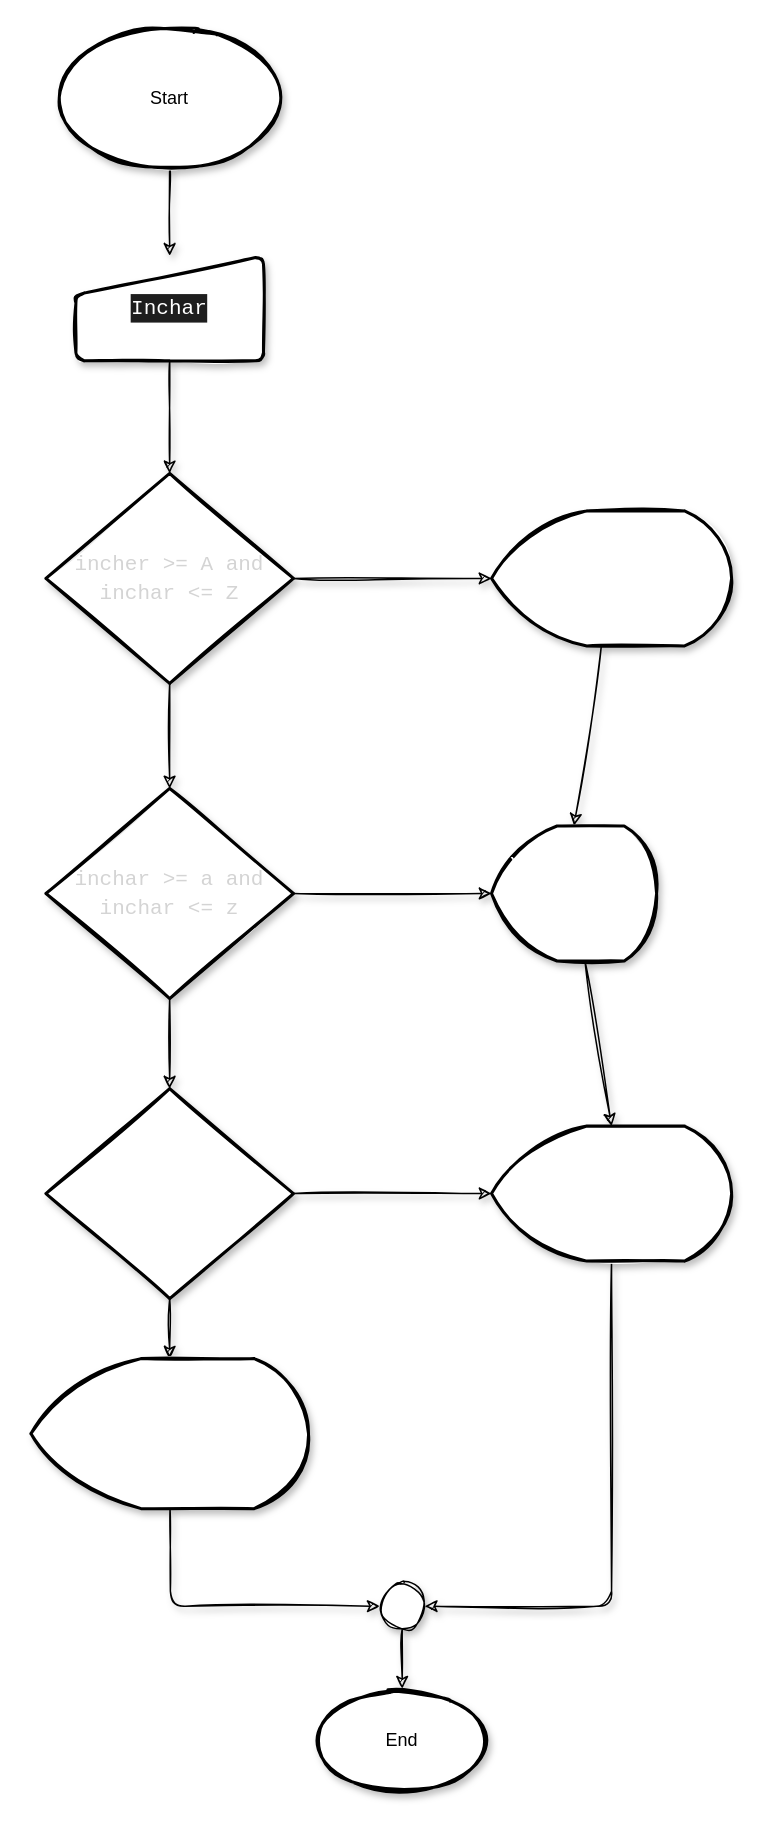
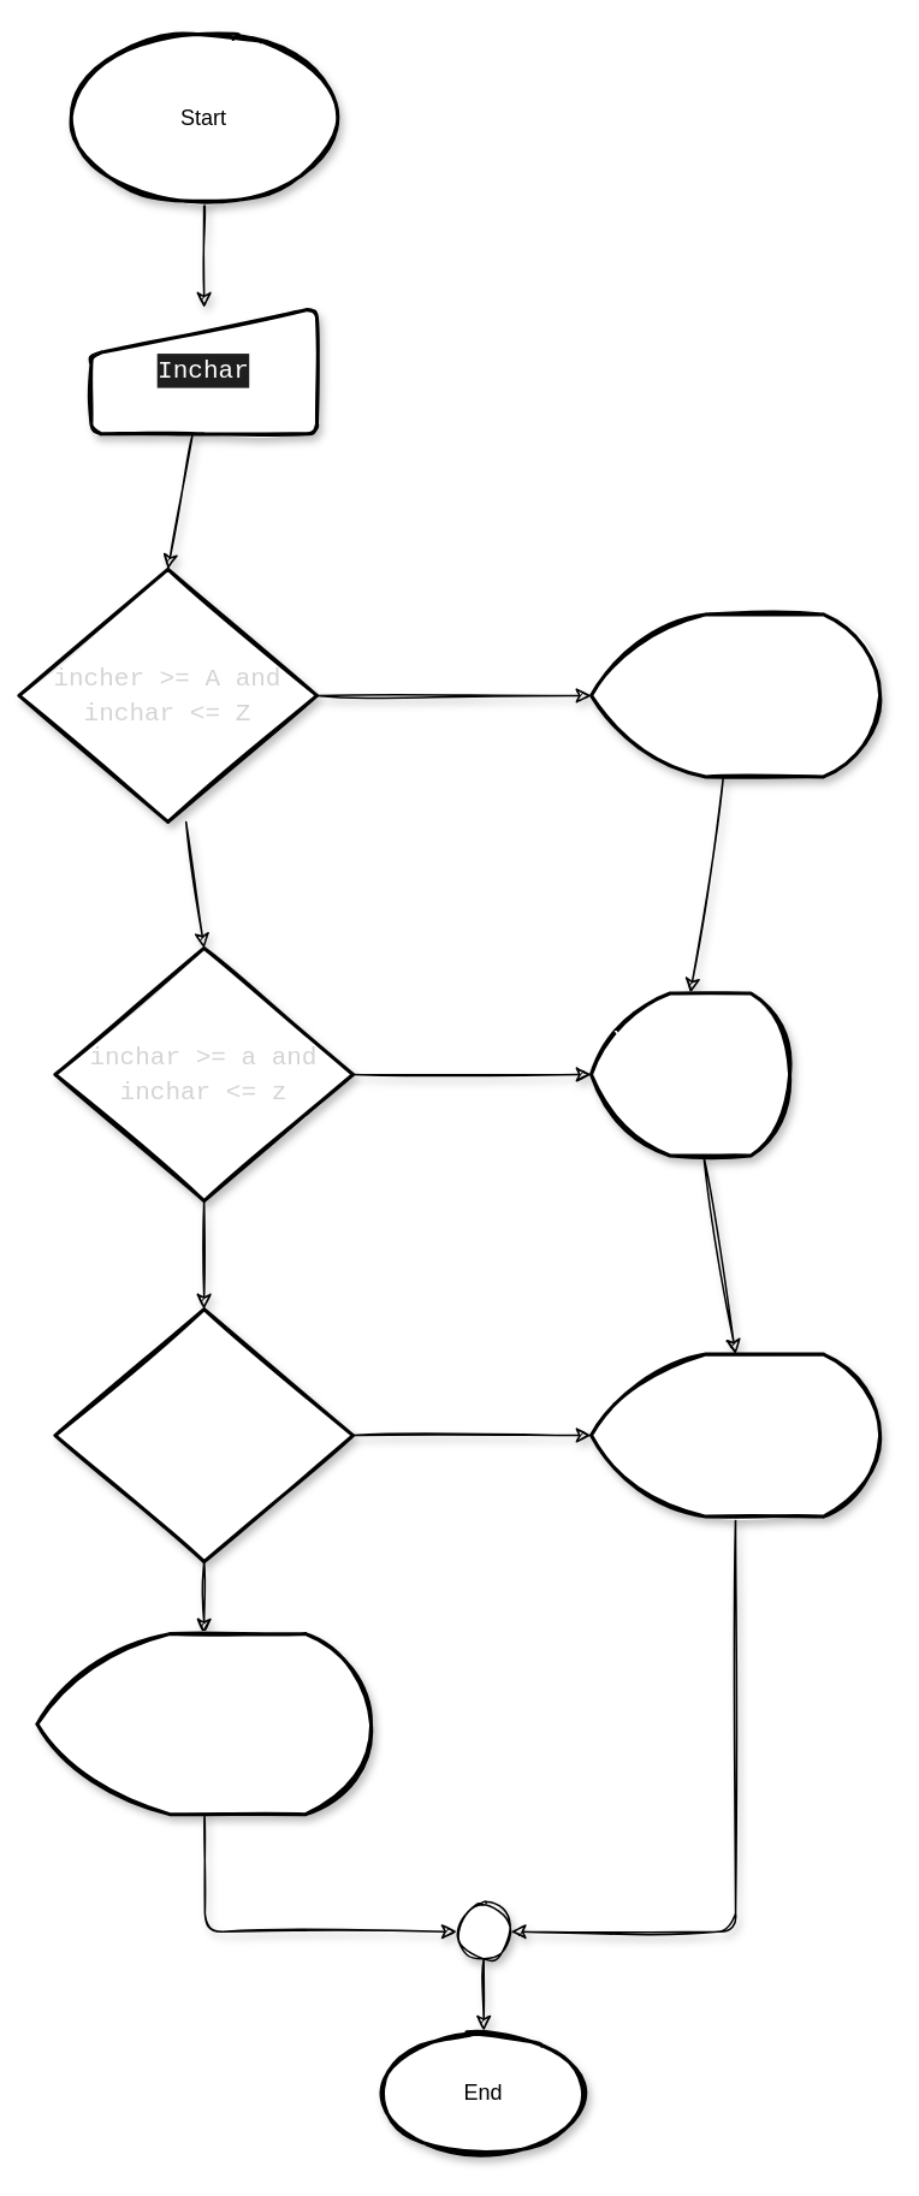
  <mxCell id="0" />
  <mxCell id="1" parent="0" />
  <mxCell id="2" style="edgeStyle=none;html=1;entryX=0.5;entryY=0;entryDx=0;entryDy=0;fontColor=#FFFFFF;shadow=1;sketch=1;" edge="1" parent="1" source="3" target="5"><mxGeometry relative="1" as="geometry" /></mxCell>
  <mxCell id="3" value="Start" style="strokeWidth=2;html=1;shape=mxgraph.flowchart.start_1;whiteSpace=wrap;shadow=1;sketch=1;" vertex="1" parent="1"><mxGeometry x="35" y="20" width="155" height="90" as="geometry" /></mxCell>
  <mxCell id="4" style="edgeStyle=none;html=1;entryX=0.5;entryY=0;entryDx=0;entryDy=0;entryPerimeter=0;fontColor=#FFFFFF;shadow=1;sketch=1;" edge="1" parent="1" source="5" target="8"><mxGeometry relative="1" as="geometry" /></mxCell>
  <mxCell id="5" value="&lt;div style=&quot;background-color: rgb(30 , 30 , 30) ; font-family: &amp;#34;consolas&amp;#34; , &amp;#34;courier new&amp;#34; , monospace ; font-size: 14px ; line-height: 19px&quot;&gt;&lt;font color=&quot;#ffffff&quot;&gt;Inchar&lt;/font&gt;&lt;/div&gt;" style="html=1;strokeWidth=2;shape=manualInput;whiteSpace=wrap;rounded=1;size=26;arcSize=11;shadow=1;sketch=1;" vertex="1" parent="1"><mxGeometry x="50" y="170" width="125" height="70" as="geometry" /></mxCell>
  <mxCell id="6" style="edgeStyle=none;html=1;entryX=0;entryY=0.5;entryDx=0;entryDy=0;entryPerimeter=0;fontColor=#FFFFFF;shadow=1;sketch=1;" edge="1" parent="1" source="8" target="10"><mxGeometry relative="1" as="geometry" /></mxCell>
  <mxCell id="7" style="edgeStyle=none;html=1;entryX=0.5;entryY=0;entryDx=0;entryDy=0;entryPerimeter=0;fontColor=#FFFFFF;shadow=1;sketch=1;" edge="1" parent="1" source="8" target="13"><mxGeometry relative="1" as="geometry" /></mxCell>
- <mxCell id="8" value="&lt;div style=&quot;font-family: &amp;#34;consolas&amp;#34; , &amp;#34;courier new&amp;#34; , monospace ; font-size: 14px ; line-height: 19px&quot;&gt;&lt;font color=&quot;#d4d4d4&quot;&gt;incher &amp;gt;= A and inchar &amp;lt;= Z&lt;/font&gt;&lt;/div&gt;" style="strokeWidth=2;html=1;shape=mxgraph.flowchart.decision;whiteSpace=wrap;fontColor=#FFFFFF;shadow=1;sketch=1;" vertex="1" parent="1"><mxGeometry x="30" y="315" width="165" height="140" as="geometry" /></mxCell>
+ <mxCell id="8" value="&lt;div style=&quot;font-family: &amp;#34;consolas&amp;#34; , &amp;#34;courier new&amp;#34; , monospace ; font-size: 14px ; line-height: 19px&quot;&gt;&lt;font color=&quot;#d4d4d4&quot;&gt;incher &amp;gt;= A and inchar &amp;lt;= Z&lt;/font&gt;&lt;/div&gt;" style="strokeWidth=2;html=1;shape=mxgraph.flowchart.decision;whiteSpace=wrap;fontColor=#FFFFFF;shadow=1;sketch=1;" vertex="1" parent="1"><mxGeometry x="10" y="315" width="165" height="140" as="geometry" /></mxCell>
  <mxCell id="9" style="edgeStyle=none;html=1;entryX=0.5;entryY=0;entryDx=0;entryDy=0;entryPerimeter=0;fontColor=#FFFFFF;shadow=1;sketch=1;" edge="1" parent="1" source="10" target="18"><mxGeometry relative="1" as="geometry" /></mxCell>
  <mxCell id="10" value="&lt;div style=&quot;font-family: &amp;#34;consolas&amp;#34; , &amp;#34;courier new&amp;#34; , monospace ; font-size: 14px ; line-height: 19px&quot;&gt;&lt;font color=&quot;#ffffff&quot; style=&quot;line-height: 0.46&quot;&gt;You in put Upper Case Letter&lt;/font&gt;&lt;/div&gt;" style="strokeWidth=2;html=1;shape=mxgraph.flowchart.display;whiteSpace=wrap;labelBackgroundColor=none;fontColor=#D4D4D4;shadow=1;sketch=1;" vertex="1" parent="1"><mxGeometry x="327" y="340" width="160" height="90" as="geometry" /></mxCell>
  <mxCell id="11" style="edgeStyle=none;html=1;entryX=0.5;entryY=0;entryDx=0;entryDy=0;entryPerimeter=0;fontColor=#FFFFFF;shadow=1;sketch=1;" edge="1" parent="1" source="13" target="16"><mxGeometry relative="1" as="geometry" /></mxCell>
  <mxCell id="12" style="edgeStyle=none;html=1;entryX=0;entryY=0.5;entryDx=0;entryDy=0;entryPerimeter=0;fontColor=#D4D4D4;shadow=1;sketch=1;" edge="1" parent="1" source="13" target="18"><mxGeometry relative="1" as="geometry" /></mxCell>
  <mxCell id="13" value="&lt;div style=&quot;font-family: &amp;#34;consolas&amp;#34; , &amp;#34;courier new&amp;#34; , monospace ; font-size: 14px ; line-height: 19px&quot;&gt;&lt;div style=&quot;font-family: &amp;#34;consolas&amp;#34; , &amp;#34;courier new&amp;#34; , monospace ; line-height: 19px&quot;&gt;&lt;font color=&quot;#d4d4d4&quot;&gt;inchar &amp;gt;= a and inchar &amp;lt;= z&lt;/font&gt;&lt;/div&gt;&lt;/div&gt;" style="strokeWidth=2;html=1;shape=mxgraph.flowchart.decision;whiteSpace=wrap;fontColor=#FFFFFF;shadow=1;sketch=1;" vertex="1" parent="1"><mxGeometry x="30" y="525" width="165" height="140" as="geometry" /></mxCell>
  <mxCell id="14" style="edgeStyle=none;html=1;entryX=0;entryY=0.5;entryDx=0;entryDy=0;entryPerimeter=0;fontColor=#D4D4D4;shadow=1;sketch=1;" edge="1" parent="1" source="16" target="20"><mxGeometry relative="1" as="geometry" /></mxCell>
  <mxCell id="15" style="edgeStyle=none;html=1;entryX=0.5;entryY=0;entryDx=0;entryDy=0;entryPerimeter=0;fontColor=#FFFFFF;shadow=1;sketch=1;" edge="1" parent="1" source="16" target="22"><mxGeometry relative="1" as="geometry" /></mxCell>
  <mxCell id="16" value="&lt;div style=&quot;font-family: &amp;#34;consolas&amp;#34; , &amp;#34;courier new&amp;#34; , monospace ; font-size: 14px ; line-height: 19px&quot;&gt;&lt;div style=&quot;font-family: &amp;#34;consolas&amp;#34; , &amp;#34;courier new&amp;#34; , monospace ; line-height: 19px&quot;&gt;inchar &amp;gt;= 0&amp;nbsp;and inchar &amp;lt;= 9&lt;/div&gt;&lt;/div&gt;" style="strokeWidth=2;html=1;shape=mxgraph.flowchart.decision;whiteSpace=wrap;fontColor=#FFFFFF;shadow=1;sketch=1;" vertex="1" parent="1"><mxGeometry x="30" y="725" width="165" height="140" as="geometry" /></mxCell>
  <mxCell id="17" style="edgeStyle=none;html=1;entryX=0.5;entryY=0;entryDx=0;entryDy=0;entryPerimeter=0;fontColor=#FFFFFF;shadow=1;sketch=1;" edge="1" parent="1" source="18" target="20"><mxGeometry relative="1" as="geometry" /></mxCell>
  <mxCell id="18" value="&lt;div style=&quot;font-family: &amp;#34;consolas&amp;#34; , &amp;#34;courier new&amp;#34; , monospace ; font-size: 14px ; line-height: 19px&quot;&gt;&lt;font color=&quot;#ffffff&quot; style=&quot;line-height: 0.46&quot;&gt;You in put Lower Case Letter&lt;/font&gt;&lt;/div&gt;" style="strokeWidth=2;html=1;shape=mxgraph.flowchart.display;whiteSpace=wrap;labelBackgroundColor=none;fontColor=#D4D4D4;shadow=1;sketch=1;" vertex="1" parent="1"><mxGeometry x="327" y="550" width="110" height="90" as="geometry" /></mxCell>
  <mxCell id="19" style="edgeStyle=none;html=1;entryX=1;entryY=0.5;entryDx=0;entryDy=0;fontColor=#FFFFFF;shadow=1;sketch=1;" edge="1" parent="1" source="20" target="24"><mxGeometry relative="1" as="geometry"><Array as="points"><mxPoint x="407" y="1070" /></Array></mxGeometry></mxCell>
  <mxCell id="20" value="&lt;div style=&quot;font-family: &amp;#34;consolas&amp;#34; , &amp;#34;courier new&amp;#34; , monospace ; font-size: 14px ; line-height: 19px&quot;&gt;&lt;font color=&quot;#ffffff&quot; style=&quot;line-height: 0.46&quot;&gt;You in put Number&lt;/font&gt;&lt;/div&gt;" style="strokeWidth=2;html=1;shape=mxgraph.flowchart.display;whiteSpace=wrap;labelBackgroundColor=none;fontColor=#D4D4D4;shadow=1;sketch=1;" vertex="1" parent="1"><mxGeometry x="327" y="750" width="160" height="90" as="geometry" /></mxCell>
  <mxCell id="21" style="edgeStyle=none;html=1;entryX=0;entryY=0.5;entryDx=0;entryDy=0;fontColor=#FFFFFF;shadow=1;sketch=1;" edge="1" parent="1" source="22" target="24"><mxGeometry relative="1" as="geometry"><Array as="points"><mxPoint x="113" y="1070" /></Array></mxGeometry></mxCell>
  <mxCell id="22" value="&lt;div style=&quot;font-family: &amp;#34;consolas&amp;#34; , &amp;#34;courier new&amp;#34; , monospace ; font-size: 14px ; line-height: 19px&quot;&gt;&lt;div style=&quot;font-family: &amp;#34;consolas&amp;#34; , &amp;#34;courier new&amp;#34; , monospace ; line-height: 19px&quot;&gt;&lt;font color=&quot;#ffffff&quot;&gt;&amp;nbsp;It's not a letter or number.&lt;/font&gt;&lt;/div&gt;&lt;/div&gt;" style="strokeWidth=2;html=1;shape=mxgraph.flowchart.display;whiteSpace=wrap;labelBackgroundColor=none;fontColor=#D4D4D4;shadow=1;sketch=1;" vertex="1" parent="1"><mxGeometry x="20" y="905" width="185" height="100" as="geometry" /></mxCell>
  <mxCell id="23" style="edgeStyle=none;html=1;entryX=0.5;entryY=0;entryDx=0;entryDy=0;entryPerimeter=0;fontColor=#FFFFFF;shadow=1;sketch=1;" edge="1" parent="1" source="24" target="25"><mxGeometry relative="1" as="geometry" /></mxCell>
  <mxCell id="24" value="" style="ellipse;whiteSpace=wrap;html=1;aspect=fixed;labelBackgroundColor=none;fontColor=#FFFFFF;shadow=1;sketch=1;" vertex="1" parent="1"><mxGeometry x="252.5" y="1055" width="30" height="30" as="geometry" /></mxCell>
  <mxCell id="25" value="End" style="strokeWidth=2;html=1;shape=mxgraph.flowchart.start_1;whiteSpace=wrap;shadow=1;sketch=1;" vertex="1" parent="1"><mxGeometry x="209" y="1125" width="117" height="70" as="geometry" /></mxCell>
  <mxCell id="26" value="True" style="text;html=1;strokeColor=none;fillColor=none;align=center;verticalAlign=middle;whiteSpace=wrap;rounded=0;labelBackgroundColor=none;fontColor=#FFFFFF;shadow=1;sketch=1;" vertex="1" parent="1"><mxGeometry x="227" y="355" width="60" height="30" as="geometry" /></mxCell>
  <mxCell id="27" value="True" style="text;html=1;strokeColor=none;fillColor=none;align=center;verticalAlign=middle;whiteSpace=wrap;rounded=0;labelBackgroundColor=none;fontColor=#FFFFFF;shadow=1;sketch=1;" vertex="1" parent="1"><mxGeometry x="227" y="565" width="60" height="30" as="geometry" /></mxCell>
  <mxCell id="28" value="True" style="text;html=1;strokeColor=none;fillColor=none;align=center;verticalAlign=middle;whiteSpace=wrap;rounded=0;labelBackgroundColor=none;fontColor=#FFFFFF;shadow=1;sketch=1;" vertex="1" parent="1"><mxGeometry x="227" y="755" width="60" height="30" as="geometry" /></mxCell>
  <mxCell id="29" value="False" style="text;html=1;strokeColor=none;fillColor=none;align=center;verticalAlign=middle;whiteSpace=wrap;rounded=0;labelBackgroundColor=none;fontColor=#FFFFFF;shadow=1;sketch=1;" vertex="1" parent="1"><mxGeometry x="20" y="525" width="60" height="30" as="geometry" /></mxCell>
  <mxCell id="30" value="False" style="text;html=1;strokeColor=none;fillColor=none;align=center;verticalAlign=middle;whiteSpace=wrap;rounded=0;labelBackgroundColor=none;fontColor=#FFFFFF;shadow=1;sketch=1;" vertex="1" parent="1"><mxGeometry x="20" y="725" width="60" height="30" as="geometry" /></mxCell>
  <mxCell id="31" value="False" style="text;html=1;strokeColor=none;fillColor=none;align=center;verticalAlign=middle;whiteSpace=wrap;rounded=0;labelBackgroundColor=none;fontColor=#FFFFFF;shadow=1;sketch=1;" vertex="1" parent="1"><mxGeometry x="20" y="865" width="60" height="30" as="geometry" /></mxCell>
